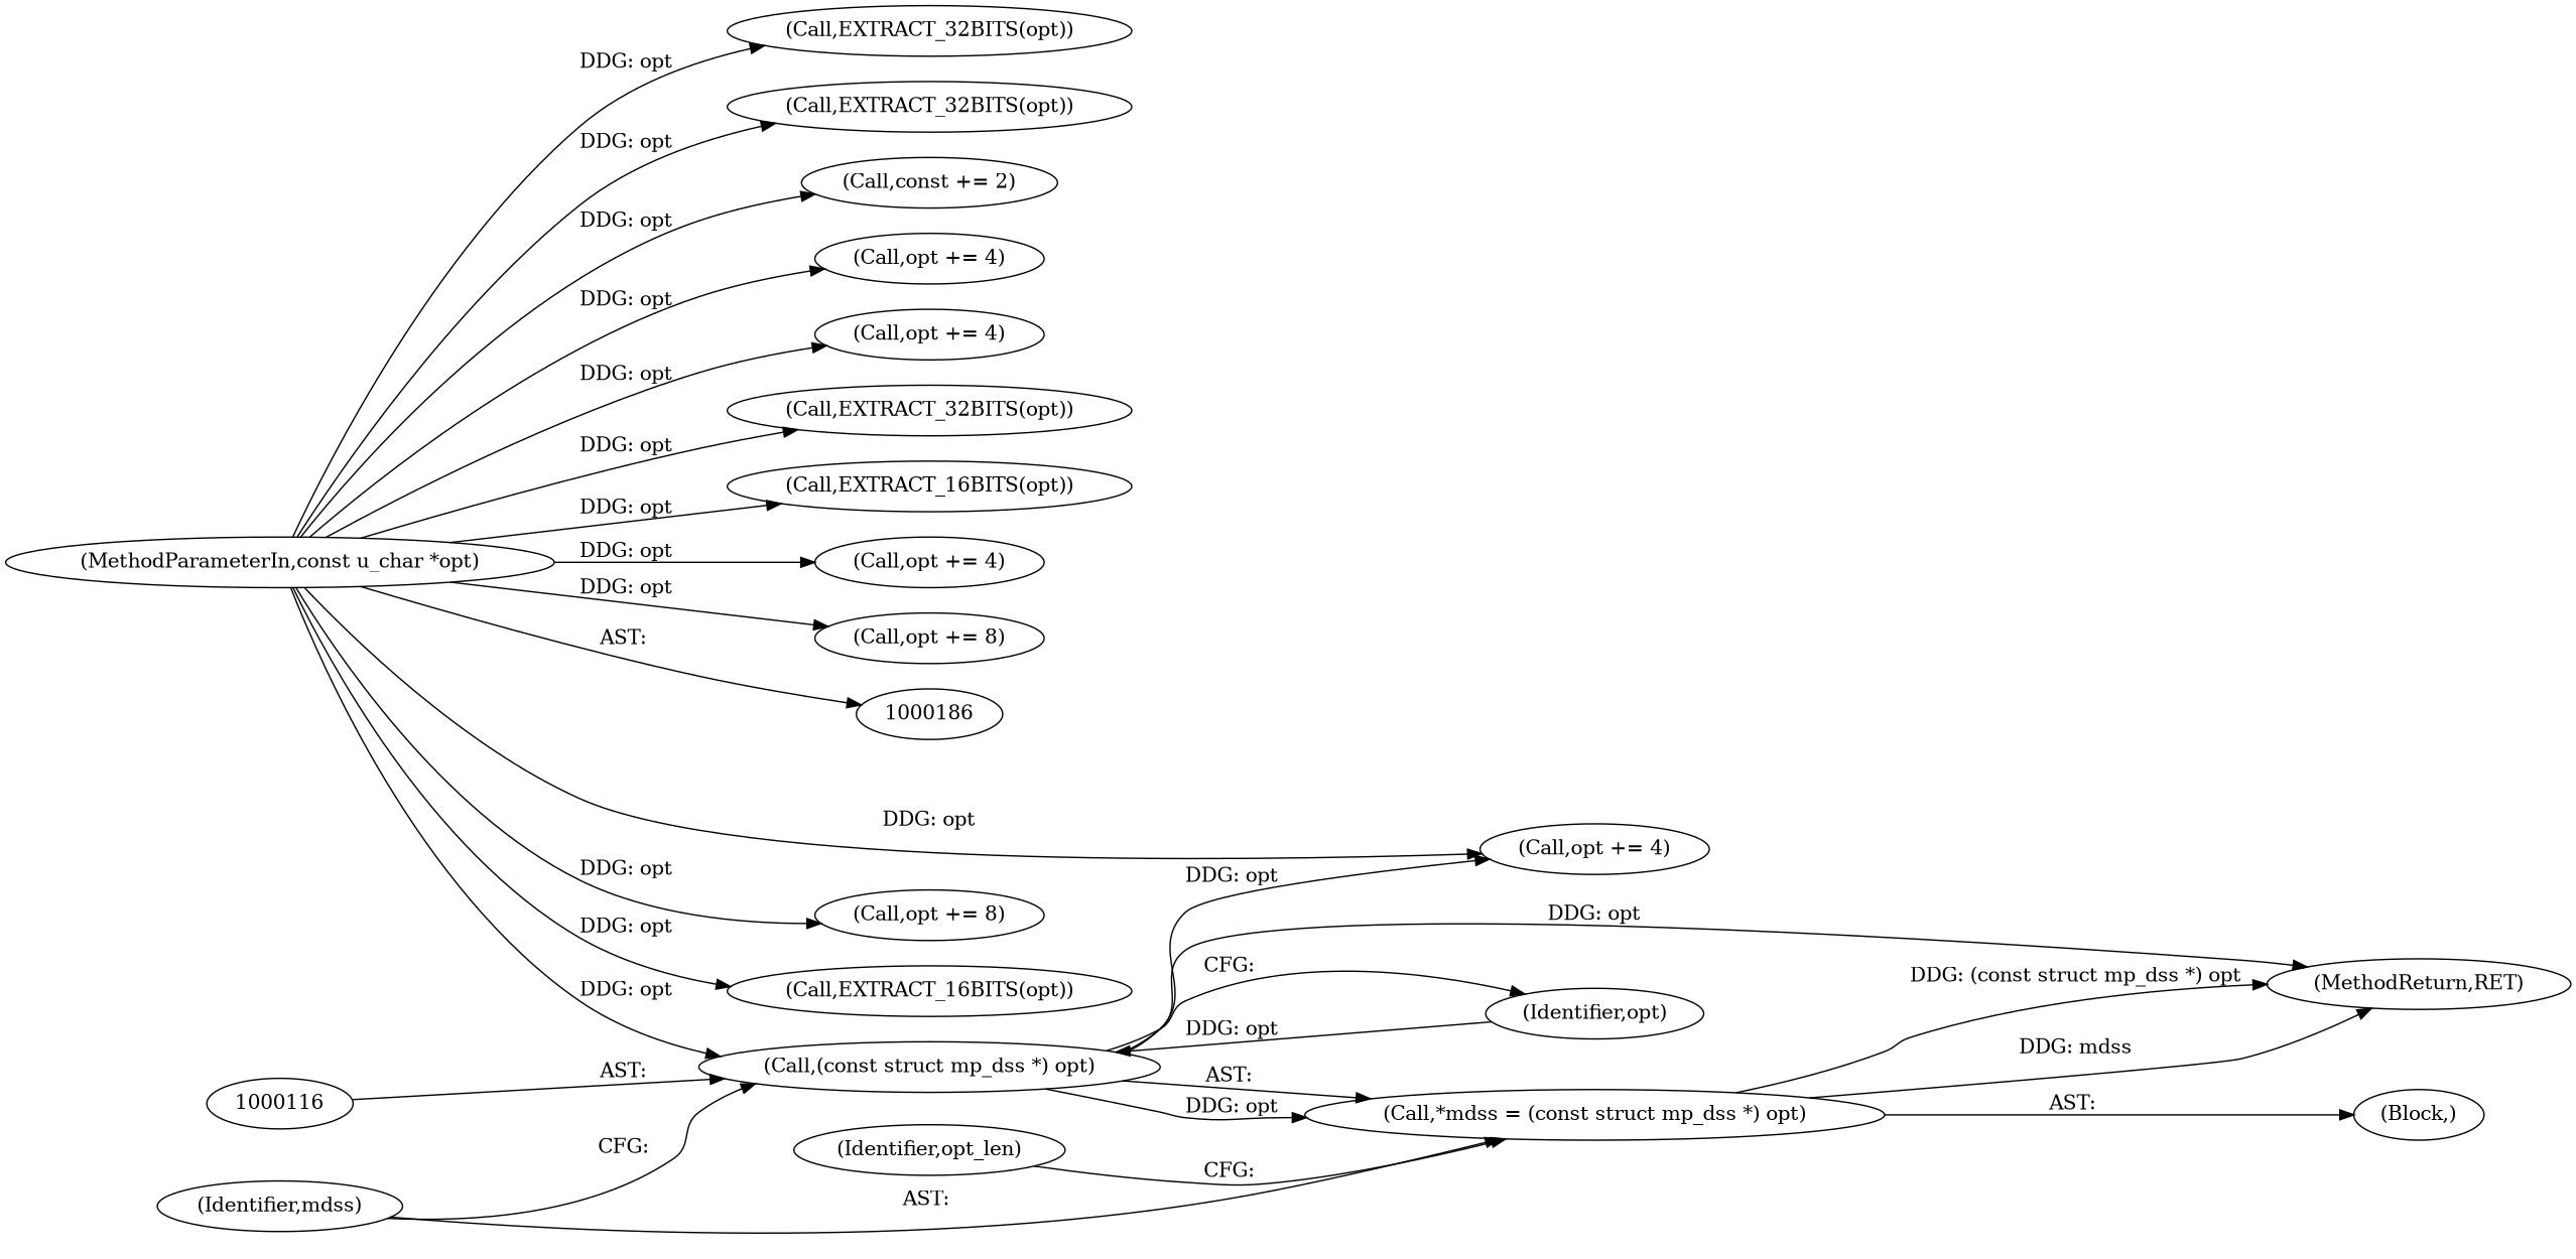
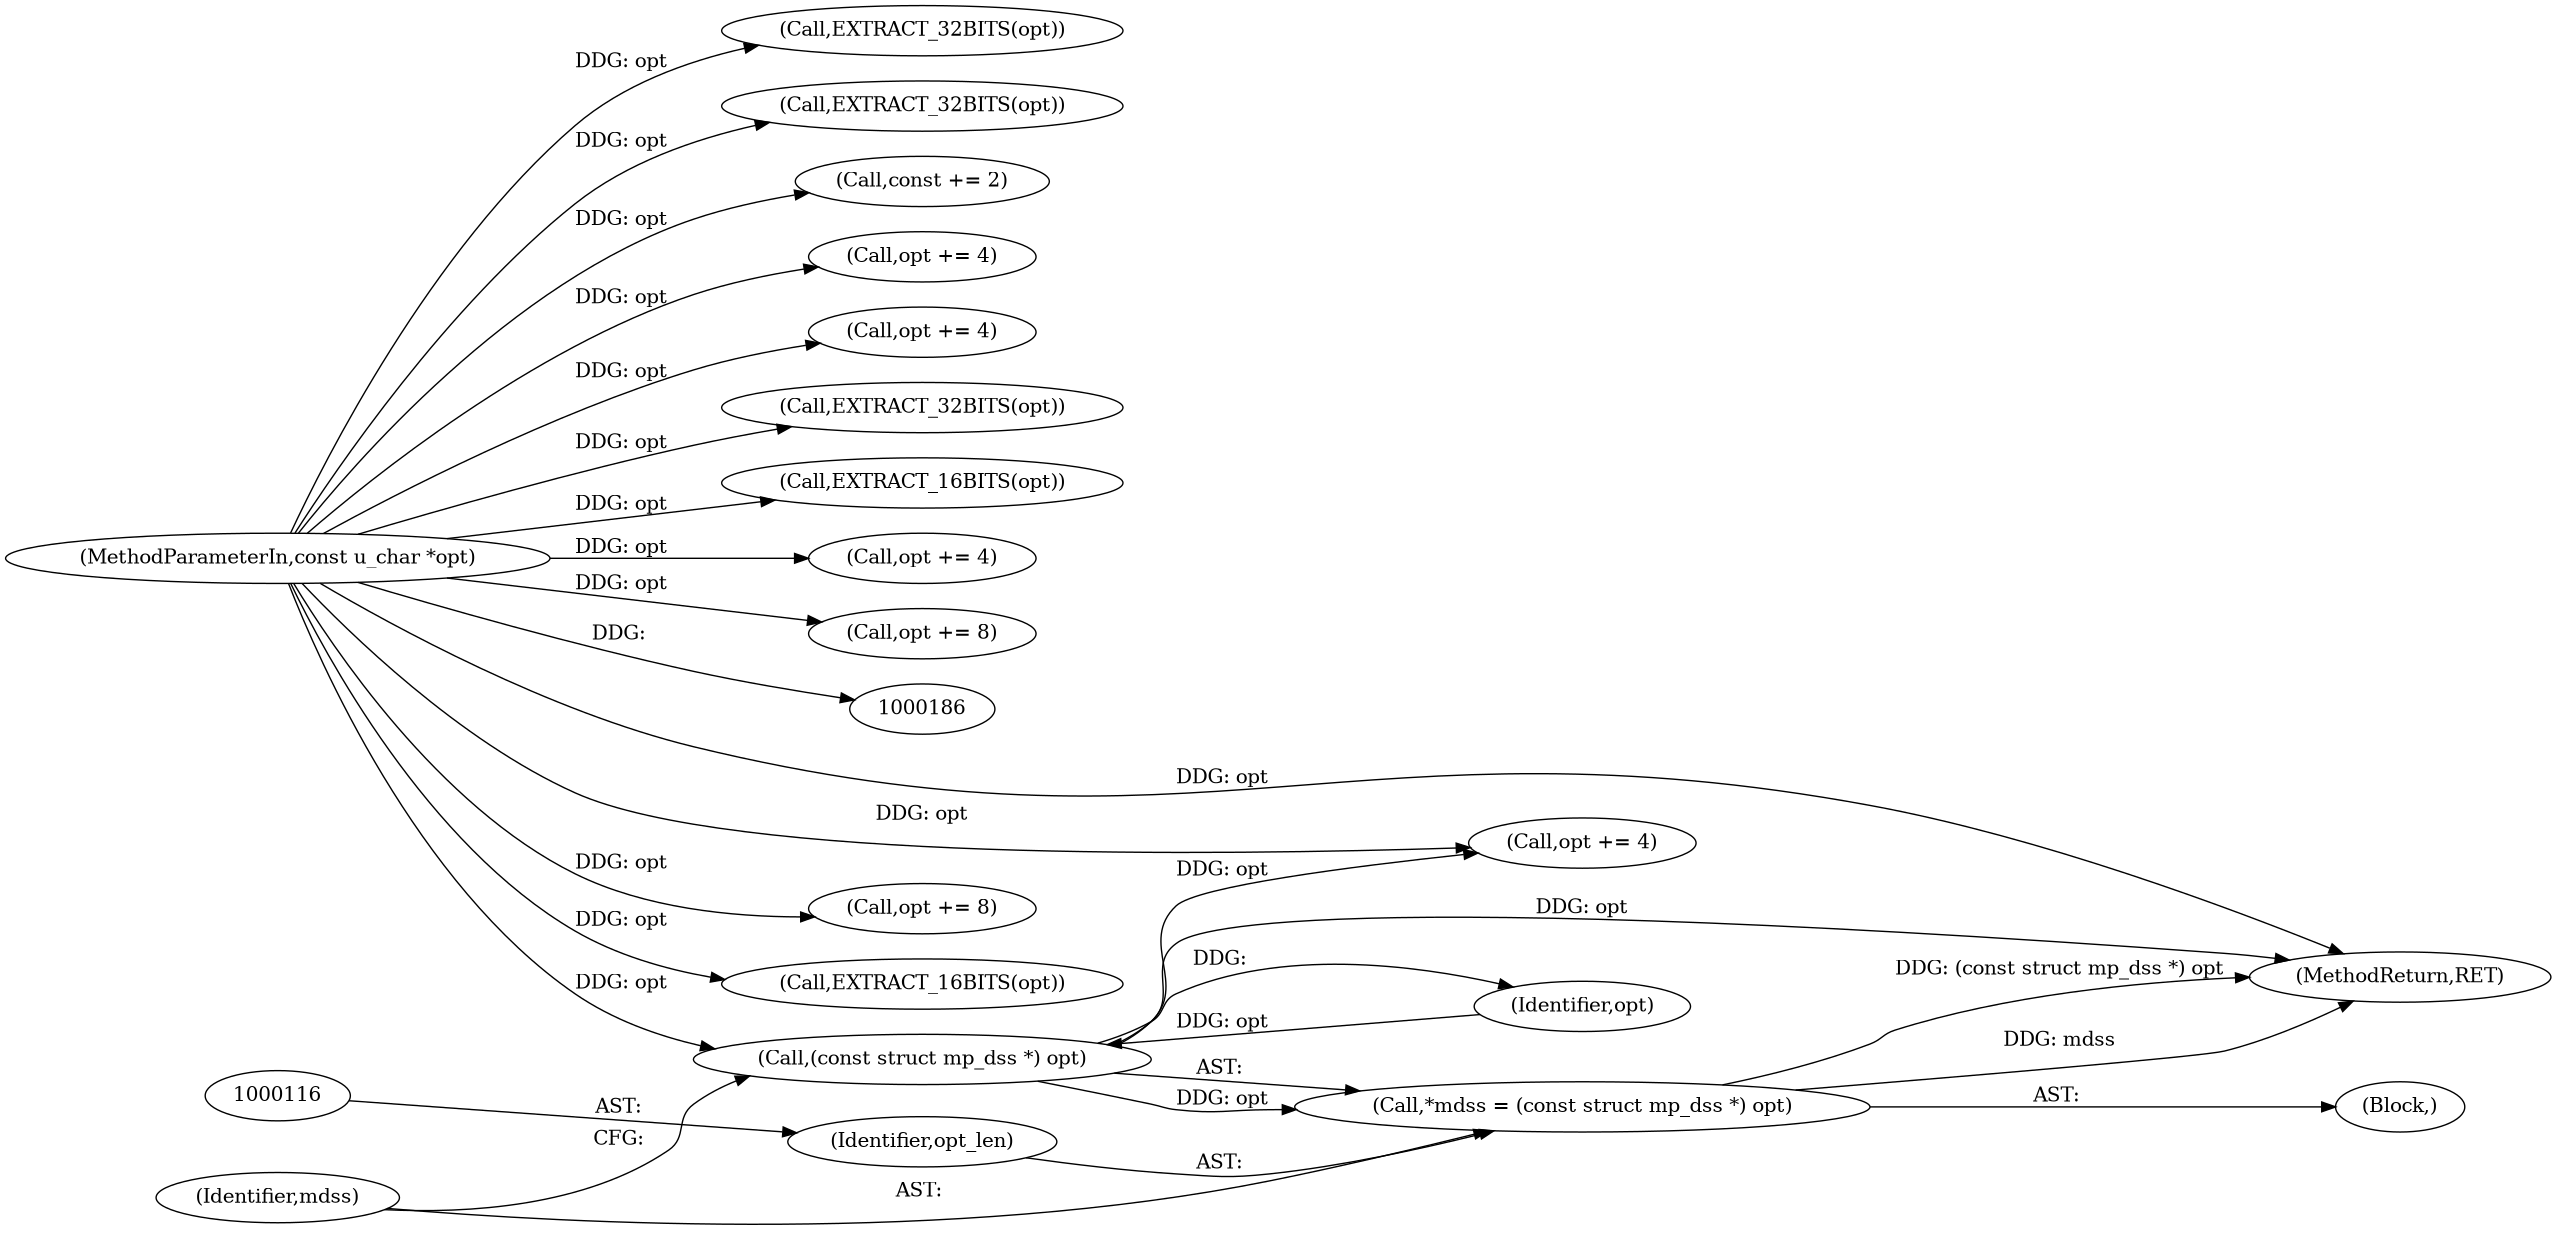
  digraph {
    rankdir=LR
    n1 [label="(Call,*mdss = (const struct mp_dss *) opt)"]
    n2 [label="(Block,)"]
    n3 [label="(MethodReturn,RET)"]
    n4 [label="(Call,(const struct mp_dss *) opt)"]
    n5 [label="(Identifier,opt)"]
    n6 [label="(Call,opt += 4)"]
    n7 [label="(MethodParameterIn,const u_char *opt)"]
    n8 [label="(Call,opt += 8)"]
    n9 [label="(Call,EXTRACT_16BITS(opt))"]
    n10 [label="(Call,EXTRACT_32BITS(opt))"]
    n11 [label="(Call,EXTRACT_32BITS(opt))"]
    n12 [label="(Call,const += 2)"]
    n13 [label="(Call,opt += 4)"]
    n14 [label="(Call,opt += 4)"]
    n15 [label="(Call,EXTRACT_32BITS(opt))"]
    n16 [label="(Call,EXTRACT_16BITS(opt))"]
    n17 [label="(Call,opt += 4)"]
    n18 [label="(Call,opt += 8)"]
    n19 [label=1000186]
    n20 [label="(Identifier,mdss)"]
    n21 [label="(Identifier,opt_len)"]
    1000116
    n1 -> n2 [label="AST: "]
    n1 -> n3 [label="DDG: mdss"]
    n1 -> n3 [label="DDG: (const struct mp_dss *) opt"]
    n4 -> n1 [label="AST: "]
    n4 -> n1 [label="DDG: opt"]
    n4 -> n3 [label="DDG: opt"]
-   n4 -> n5 [label="CFG: "]
+   n4 -> n5 [label="DDG: "]
    n4 -> n6 [label="DDG: opt"]
    n5 -> n4 [label="DDG: opt"]
+   n7 -> n3 [label="DDG: opt"]
    n7 -> n4 [label="DDG: opt"]
    n7 -> n6 [label="DDG: opt"]
    n7 -> n8 [label="DDG: opt"]
    n7 -> n9 [label="DDG: opt"]
    n7 -> n10 [label="DDG: opt"]
    n7 -> n11 [label="DDG: opt"]
    n7 -> n12 [label="DDG: opt"]
    n7 -> n13 [label="DDG: opt"]
    n7 -> n14 [label="DDG: opt"]
    n7 -> n15 [label="DDG: opt"]
    n7 -> n16 [label="DDG: opt"]
    n7 -> n17 [label="DDG: opt"]
    n7 -> n18 [label="DDG: opt"]
-   n7 -> n19 [label="AST: "]
+   n7 -> n19 [label="DDG: "]
    n20 -> n1 [label="AST: "]
    n20 -> n4 [label="CFG: "]
-   n21 -> n1 [label="CFG: "]
-   1000116 -> n4 [label="AST: "]
+   n21 -> n1 [label="AST: "]
+   1000116 -> n21 [label="AST: "]
  }
